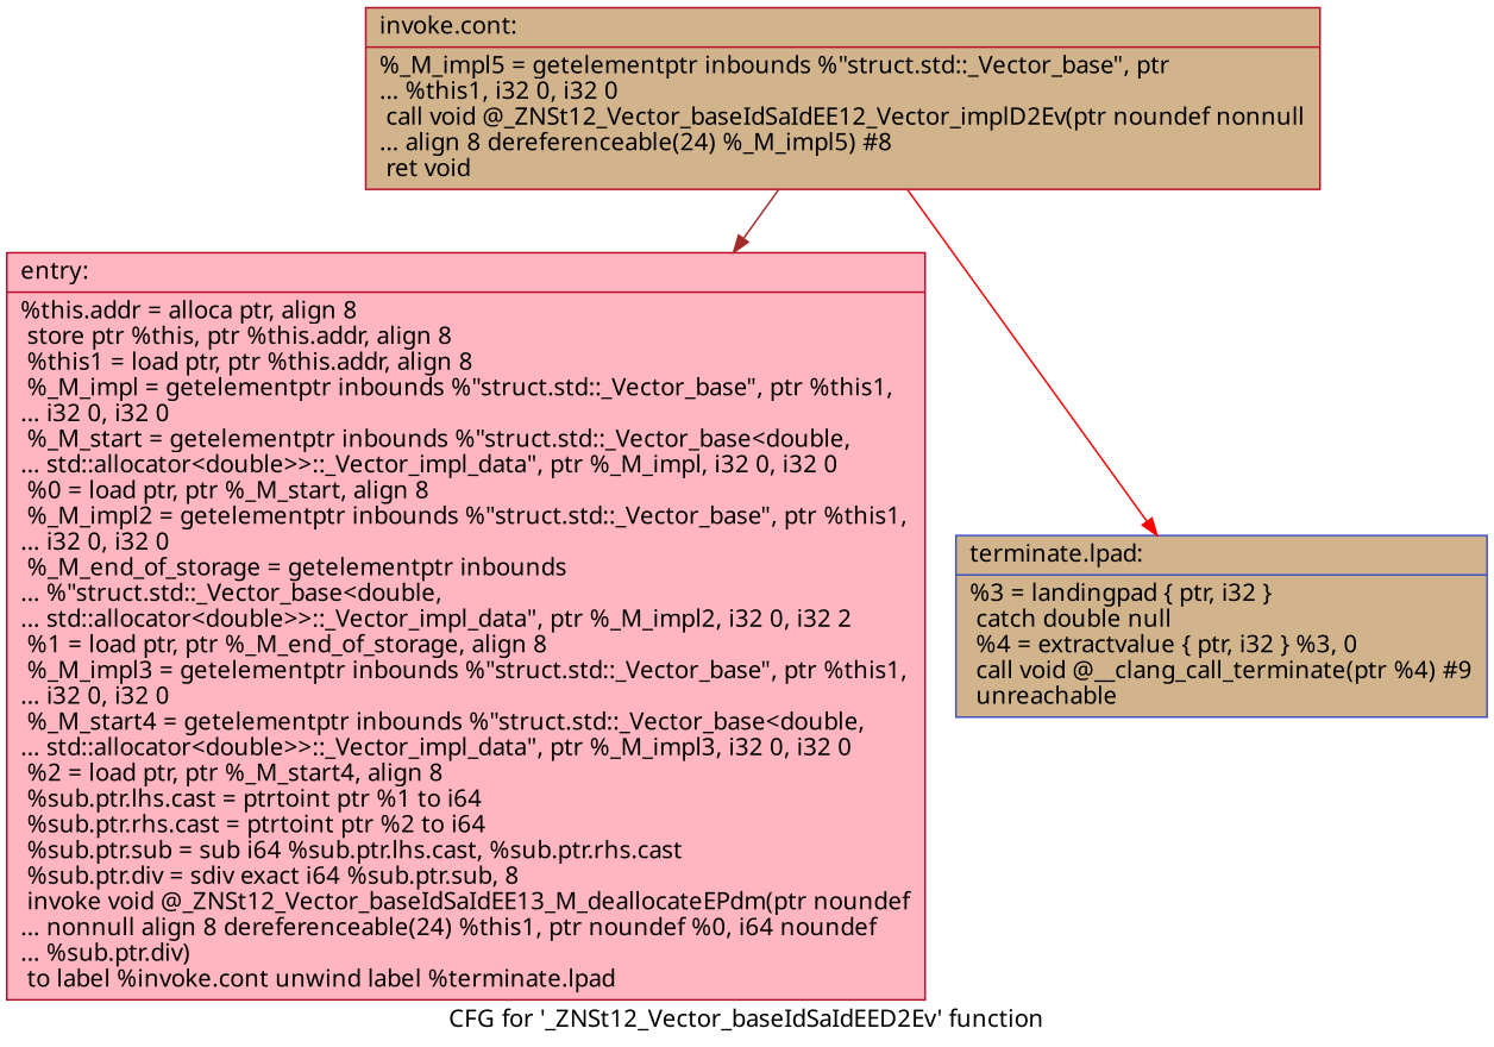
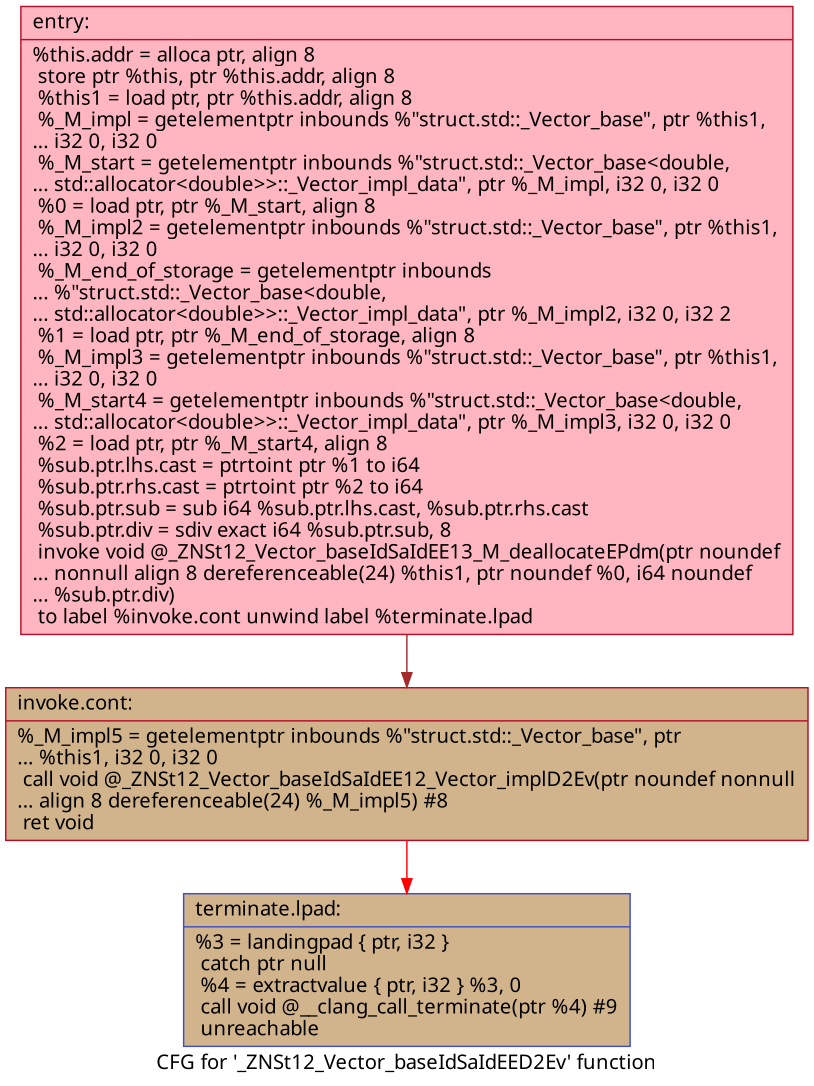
  digraph {
    fontname="Noto Sans"
    label="CFG for '_ZNSt12_Vector_baseIdSaIdEED2Ev' function"
    node [color="#b70d28ff" fillcolor=tan fontname="Noto Sans" shape=record style=filled]
    edge [fontname="Noto Sans"]
    n1 [fillcolor=lightpink label="{entry:\l|  %this.addr = alloca ptr, align 8\l  store ptr %this, ptr %this.addr, align 8\l  %this1 = load ptr, ptr %this.addr, align 8\l  %_M_impl = getelementptr inbounds %\"struct.std::_Vector_base\", ptr %this1,\l... i32 0, i32 0\l  %_M_start = getelementptr inbounds %\"struct.std::_Vector_base\<double,\l... std::allocator\<double\>\>::_Vector_impl_data\", ptr %_M_impl, i32 0, i32 0\l  %0 = load ptr, ptr %_M_start, align 8\l  %_M_impl2 = getelementptr inbounds %\"struct.std::_Vector_base\", ptr %this1,\l... i32 0, i32 0\l  %_M_end_of_storage = getelementptr inbounds\l... %\"struct.std::_Vector_base\<double,\l... std::allocator\<double\>\>::_Vector_impl_data\", ptr %_M_impl2, i32 0, i32 2\l  %1 = load ptr, ptr %_M_end_of_storage, align 8\l  %_M_impl3 = getelementptr inbounds %\"struct.std::_Vector_base\", ptr %this1,\l... i32 0, i32 0\l  %_M_start4 = getelementptr inbounds %\"struct.std::_Vector_base\<double,\l... std::allocator\<double\>\>::_Vector_impl_data\", ptr %_M_impl3, i32 0, i32 0\l  %2 = load ptr, ptr %_M_start4, align 8\l  %sub.ptr.lhs.cast = ptrtoint ptr %1 to i64\l  %sub.ptr.rhs.cast = ptrtoint ptr %2 to i64\l  %sub.ptr.sub = sub i64 %sub.ptr.lhs.cast, %sub.ptr.rhs.cast\l  %sub.ptr.div = sdiv exact i64 %sub.ptr.sub, 8\l  invoke void @_ZNSt12_Vector_baseIdSaIdEE13_M_deallocateEPdm(ptr noundef\l... nonnull align 8 dereferenceable(24) %this1, ptr noundef %0, i64 noundef\l... %sub.ptr.div)\l          to label %invoke.cont unwind label %terminate.lpad\l}"]
    n2 [label="{invoke.cont:\l|  %_M_impl5 = getelementptr inbounds %\"struct.std::_Vector_base\", ptr\l... %this1, i32 0, i32 0\l  call void @_ZNSt12_Vector_baseIdSaIdEE12_Vector_implD2Ev(ptr noundef nonnull\l... align 8 dereferenceable(24) %_M_impl5) #8\l  ret void\l}"]
-   n3 [color="#3d50c3ff" label="{terminate.lpad:\l|  %3 = landingpad \{ ptr, i32 \}\l          catch double null\l  %4 = extractvalue \{ ptr, i32 \} %3, 0\l  call void @__clang_call_terminate(ptr %4) #9\l  unreachable\l}"]
-   n2 -> n1 [color=brown]
+   n3 [color="#3d50c3ff" label="{terminate.lpad:\l|  %3 = landingpad \{ ptr, i32 \}\l          catch ptr null\l  %4 = extractvalue \{ ptr, i32 \} %3, 0\l  call void @__clang_call_terminate(ptr %4) #9\l  unreachable\l}"]
+   n1 -> n2 [color=brown]
    n2 -> n3 [color=red]
  }
